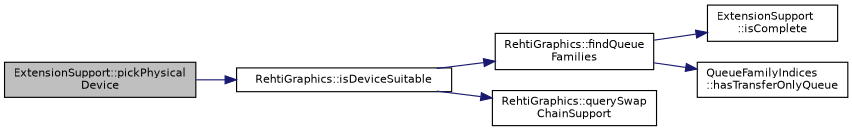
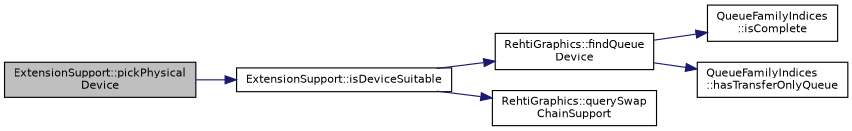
  digraph {
    rankdir=LR
    node [color=black fillcolor=white fontname=Helvetica fontsize=10 shape=record style=filled]
    edge [color=midnightblue fontname=Helvetica fontsize=10 labelfontname=Helvetica labelfontsize=10 style=solid]
    n1 [fillcolor=grey75 fontcolor=black height=0.2 label="ExtensionSupport::pickPhysical\lDevice" width=0.4]
-   n2 [height=0.2 label="RehtiGraphics::isDeviceSuitable" width=0.4]
-   n3 [height=0.2 label="RehtiGraphics::findQueue\lFamilies" width=0.4]
+   n2 [height=0.2 label="ExtensionSupport::isDeviceSuitable" width=0.4]
+   n3 [height=0.2 label="RehtiGraphics::findQueue\lDevice" width=0.4]
    n4 [height=0.2 label="RehtiGraphics::querySwap\lChainSupport" width=0.4]
-   n5 [height=0.2 label="ExtensionSupport\l::isComplete" width=0.4]
+   n5 [height=0.2 label="QueueFamilyIndices\l::isComplete" width=0.4]
    n6 [height=0.2 label="QueueFamilyIndices\l::hasTransferOnlyQueue" width=0.4]
    n1 -> n2
    n2 -> n3
    n2 -> n4
    n3 -> n5
    n3 -> n6
  }
